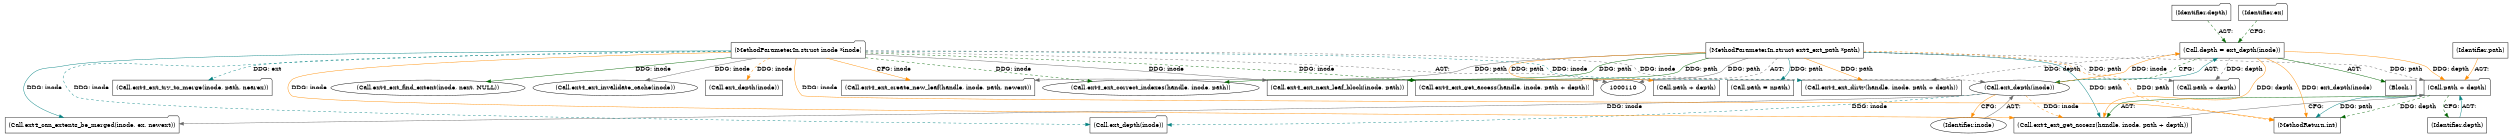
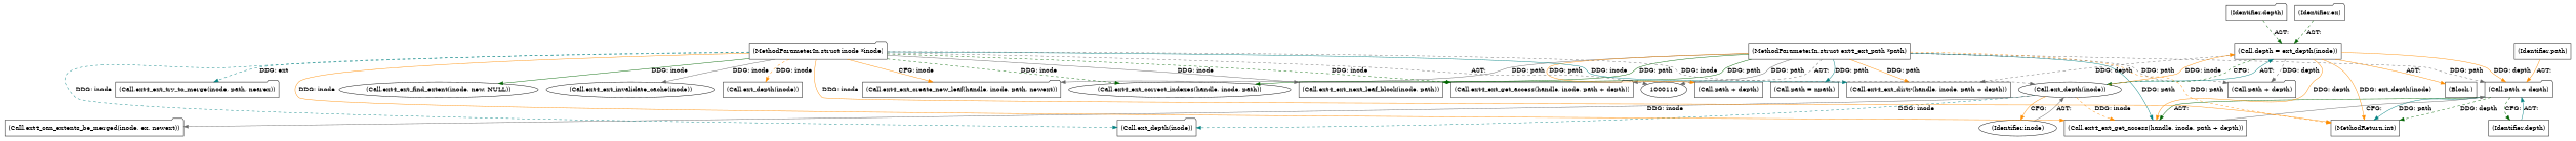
  digraph {
    node [shape=box]
    edge [color=gray40 style=solid]
    n1 [label="(Call,path + depth)" shape=folder]
    n2 [label="(Call,ext4_ext_get_access(handle, inode, path + depth))"]
    n3 [label="(MethodReturn,int)"]
    n4 [label="(Identifier,depth)"]
    n5 [label="(MethodParameterIn,struct ext4_ext_path *path)"]
    n6 [label="(Call,ext4_ext_create_new_leaf(handle, inode, path, newext))" shape=folder]
    n7 [label="(Call,ext4_ext_correct_indexes(handle, inode, path))" shape=ellipse]
    n8 [label="(Call,ext4_ext_dirty(handle, inode, path + depth))"]
    n9 [label="(Call,path + depth)" shape=folder]
    n10 [label="(Call,ext4_ext_next_leaf_block(inode, path))"]
    n11 [label="(Call,ext4_ext_get_access(handle, inode, path + depth))" shape=folder]
    n12 [label="(Call,path + depth)"]
    n13 [label="(Call,path = npath)"]
    1000110 [shape=ellipse]
    n15 [label="(Call,ext4_ext_try_to_merge(inode, path, nearex))" shape=folder]
    n16 [label="(Call,depth = ext_depth(inode))"]
    n17 [label="(Call,ext_depth(inode))" shape=ellipse]
    n18 [label="(Block,)"]
    n19 [label="(Call,ext_depth(inode))" shape=folder]
    n20 [label="(Identifier,inode)" shape=ellipse]
    n21 [label="(Call,ext4_can_extents_be_merged(inode, ex, newext))" shape=folder]
    n22 [label="(MethodParameterIn,struct inode *inode)" shape=folder]
-   n23 [label="(Call,ext4_ext_find_extent(inode, next, NULL))" shape=ellipse]
+   n23 [label="(Call,ext4_ext_find_extent(inode, new, NULL))" shape=ellipse]
    n24 [label="(Call,ext4_ext_invalidate_cache(inode))" shape=ellipse]
    n25 [label="(Call,ext_depth(inode))"]
    n26 [label="(Identifier,path)"]
    n27 [label="(Identifier,depth)" shape=folder]
    n28 [label="(Identifier,ex)" shape=folder]
    n1 -> n2 [color=darkgreen label="AST: "]
    n1 -> n3 [color=darkgreen label="DDG: depth" style=dashed]
    n1 -> n3 [color=teal label="DDG: path"]
    n1 -> n4 [color=darkgreen label="CFG: " style=dashed]
    n2 -> n1 [label="CFG: "]
    n4 -> n1 [color=teal label="AST: "]
    n5 -> n1 [label="DDG: path" style=dashed]
    n5 -> n2 [color=teal label="DDG: path"]
    n5 -> n3 [color=darkorange label="DDG: path" style=dashed]
    n5 -> n6 [label="DDG: path"]
    n5 -> n7 [color=darkgreen label="DDG: path"]
    n5 -> n8 [color=darkorange label="DDG: path"]
    n5 -> n9 [label="DDG: path" style=dashed]
    n5 -> n10 [color=darkgreen label="DDG: path"]
    n5 -> n11 [label="DDG: path"]
    n5 -> n12 [color=darkorange label="DDG: path"]
    n5 -> n13 [color=teal label="DDG: path"]
    n5 -> 1000110 [label="AST: " style=dashed]
    n16 -> n1 [color=darkorange label="DDG: depth"]
    n16 -> n2 [color=darkorange label="DDG: depth"]
    n16 -> n3 [color=darkorange label="DDG: ext_depth(inode)"]
    n16 -> n8 [label="DDG: depth" style=dashed]
    n16 -> n9 [label="DDG: depth" style=dashed]
    n16 -> n17 [color=darkgreen label="CFG: " style=dashed]
-   n16 -> n18 [color=darkgreen label="AST: "]
+   n16 -> n18 [color=darkorange label="AST: "]
    n17 -> n2 [color=darkorange label="DDG: inode" style=dashed]
    n17 -> n16 [color=teal label="AST: "]
    n17 -> n16 [color=darkorange label="DDG: inode"]
    n17 -> n19 [color=teal label="DDG: inode" style=dashed]
    n17 -> n20 [color=darkorange label="CFG: "]
    n17 -> n21 [label="DDG: inode"]
    n20 -> n17 [label="AST: "]
    n22 -> n2 [color=darkorange label="DDG: inode"]
    n22 -> n3 [color=darkorange label="DDG: inode"]
    n22 -> n6 [color=darkorange label="CFG: inode"]
    n22 -> n7 [color=darkgreen label="DDG: inode" style=dashed]
-   n22 -> n8 [color=teal label="DDG: inode" style=dashed]
+   n22 -> n8 [color=teal label="DDG: inode"]
    n22 -> n10 [label="DDG: inode"]
    n22 -> n11 [color=darkgreen label="DDG: inode" style=dashed]
    n22 -> 1000110 [label="AST: " style=dashed]
    n22 -> n15 [color=teal label="DDG: ext" style=dashed]
    n22 -> n17 [label="DDG: inode" style=dashed]
    n22 -> n19 [color=teal label="DDG: inode" style=dashed]
-   n22 -> n21 [color=teal label="DDG: inode"]
    n22 -> n23 [color=darkgreen label="DDG: inode"]
    n22 -> n24 [label="DDG: inode"]
    n22 -> n25 [color=darkorange label="DDG: inode" style=dashed]
    n26 -> n1 [color=darkorange label="AST: "]
    n27 -> n16 [color=darkgreen label="AST: " style=dashed]
-   n28 -> n16 [color=darkgreen label="CFG: " style=dashed]
+   n28 -> n16 [color=darkgreen label="AST: " style=dashed]
  }
